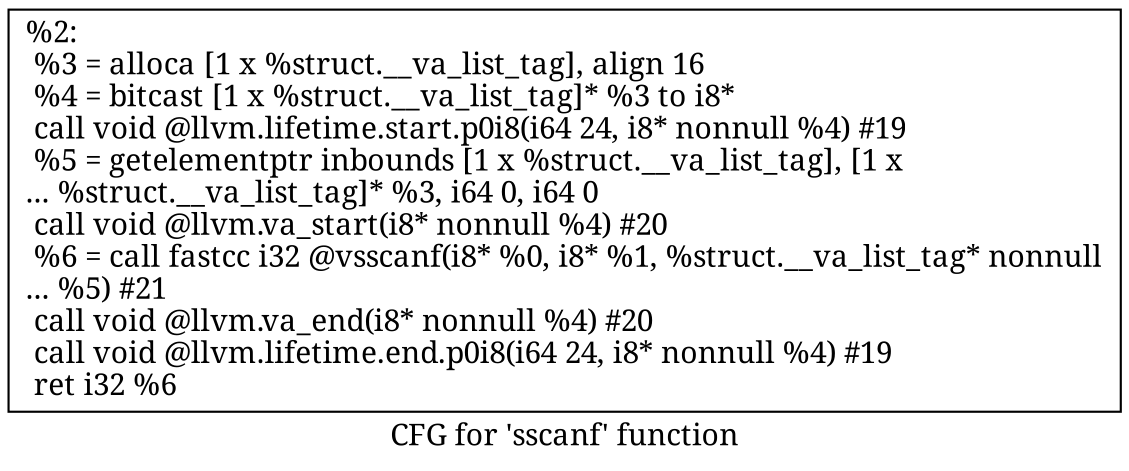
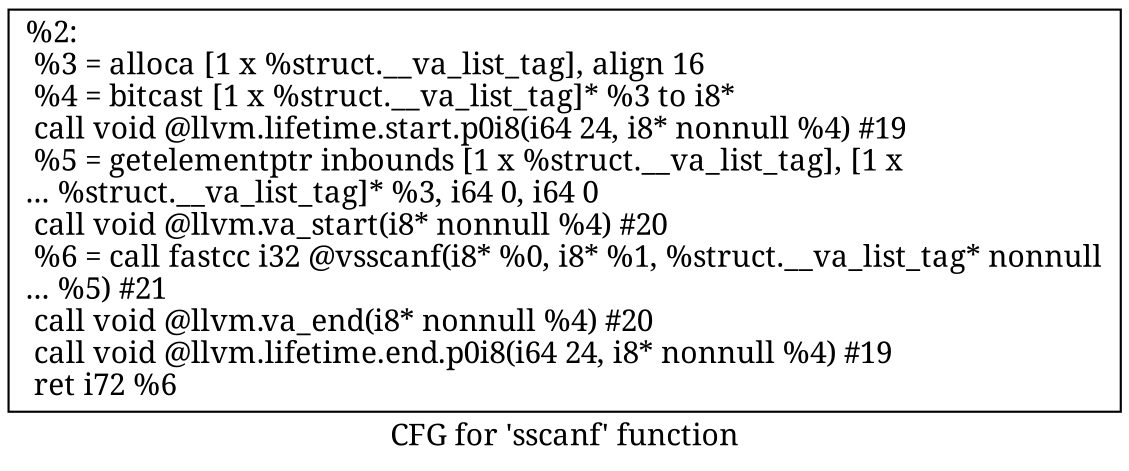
  digraph {
    label="CFG for 'sscanf' function"
    fontname="Noto Serif"
-   n1 [label="{%2:\l  %3 = alloca [1 x %struct.__va_list_tag], align 16\l  %4 = bitcast [1 x %struct.__va_list_tag]* %3 to i8*\l  call void @llvm.lifetime.start.p0i8(i64 24, i8* nonnull %4) #19\l  %5 = getelementptr inbounds [1 x %struct.__va_list_tag], [1 x\l... %struct.__va_list_tag]* %3, i64 0, i64 0\l  call void @llvm.va_start(i8* nonnull %4) #20\l  %6 = call fastcc i32 @vsscanf(i8* %0, i8* %1, %struct.__va_list_tag* nonnull\l... %5) #21\l  call void @llvm.va_end(i8* nonnull %4) #20\l  call void @llvm.lifetime.end.p0i8(i64 24, i8* nonnull %4) #19\l  ret i32 %6\l}" shape=record fontname="Noto Serif"]
+   n1 [label="{%2:\l  %3 = alloca [1 x %struct.__va_list_tag], align 16\l  %4 = bitcast [1 x %struct.__va_list_tag]* %3 to i8*\l  call void @llvm.lifetime.start.p0i8(i64 24, i8* nonnull %4) #19\l  %5 = getelementptr inbounds [1 x %struct.__va_list_tag], [1 x\l... %struct.__va_list_tag]* %3, i64 0, i64 0\l  call void @llvm.va_start(i8* nonnull %4) #20\l  %6 = call fastcc i32 @vsscanf(i8* %0, i8* %1, %struct.__va_list_tag* nonnull\l... %5) #21\l  call void @llvm.va_end(i8* nonnull %4) #20\l  call void @llvm.lifetime.end.p0i8(i64 24, i8* nonnull %4) #19\l  ret i72 %6\l}" shape=record fontname="Noto Serif"]
  }
